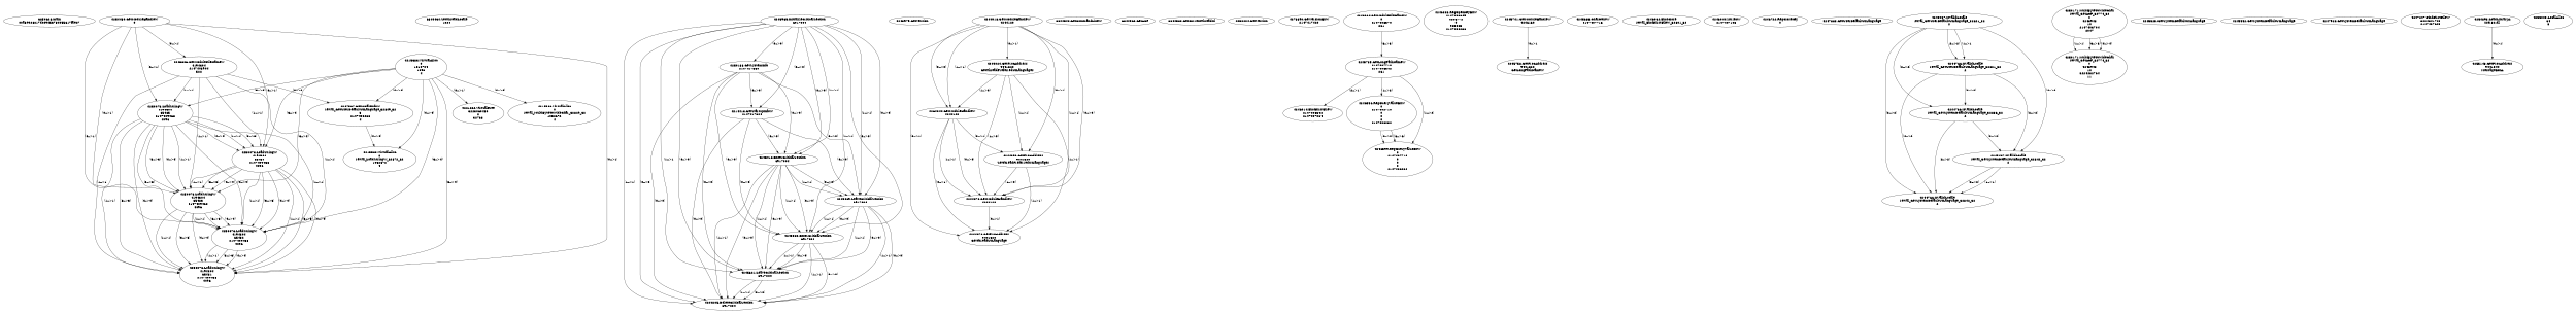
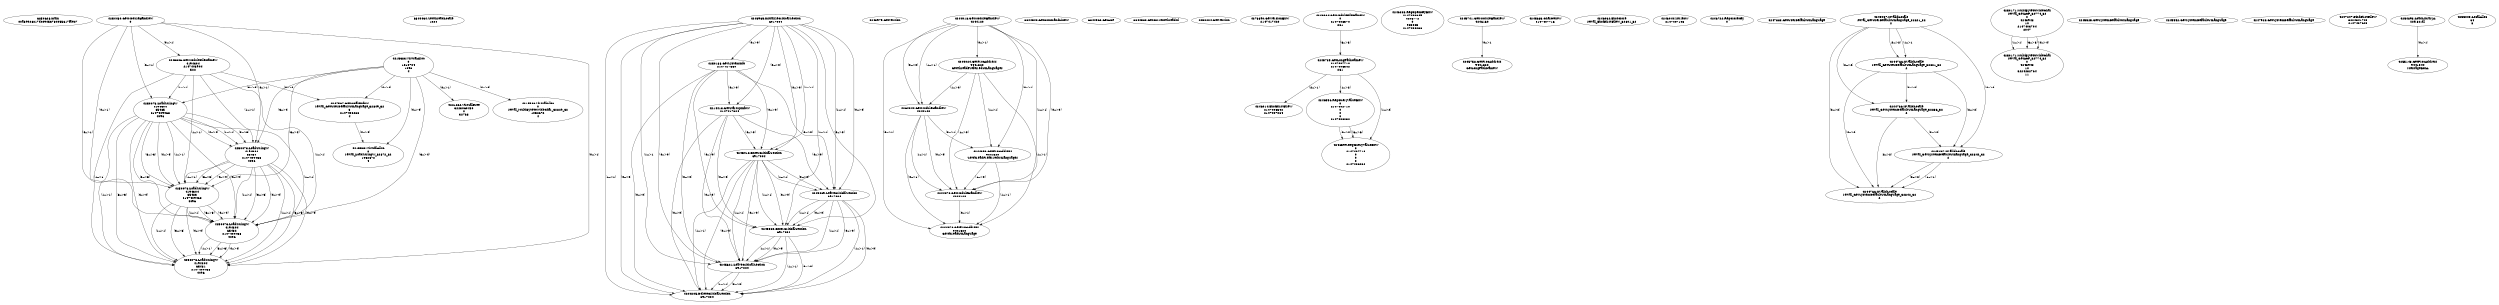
  digraph {
    n1 [label="6850628.main\n00a39926c17dc49453784055617fae27"]
    n2 [label="4254480.GetModuleHandleW\n0"]
    n3 [label="4243306.GetModuleFileNameW\n4194304\n2147408904\n522"]
    n4 [label="4250073.LoadStringW\n4194304\n65485\n2147409468\n4096"]
    n5 [label="4250073.LoadStringW\n4194304\n65484\n2147409468\n4096"]
    n6 [label="4250073.LoadStringW\n4194304\n65483\n2147409468\n4096"]
    n7 [label="4250073.LoadStringW\n4194304\n65482\n2147409468\n4096"]
    n8 [label="4250073.LoadStringW\n4194304\n65481\n2147409468\n4096"]
    n9 [label="4247567.GetLocaleInfoW\nretval_GetUserDefaultUILanguage_32849_32\n3\n2147408268\n4"]
    n10 [label="6844434.SetThreadLocale\n1024"]
    n11 [label="4243965.InitializeCriticalSection\n6917004"]
    n12 [label="4250188.GetSystemInfo\n2147417660"]
    n13 [label="4214413.GetStartupInfoW\n2147417624"]
    n14 [label="4245418.EnterCriticalSection\n6917004"]
    n15 [label="4245469.LeaveCriticalSection\n6917004"]
    n16 [label="4245580.EnterCriticalSection\n6917004"]
    n17 [label="4245621.LeaveCriticalSection\n6917004"]
    n18 [label="4244205.DeleteCriticalSection\n6917004"]
    n19 [label="4243979.GetVersion\n"]
    n20 [label="4244018.GetModuleHandleW\n4244120"]
    n21 [label="4244024.GetProcAddress\n9441320\nGetThreadPreferredUILanguages"]
    n22 [label="4264044.GetModuleHandleW\n4244120"]
    n23 [label="4244050.GetProcAddress\n9441320\nSetThreadPreferredUILanguages"]
    n24 [label="4244070.GetModuleHandleW\n4244120"]
    n25 [label="4244076.GetProcAddress\n9441320\nGetThreadUILanguage"]
    n26 [label="6844540.GetCommandLineW\n"]
    n27 [label="6844560.GetACP\n"]
    n28 [label="6844580.GetCurrentThreadId\n"]
    n29 [label="4250204.GetVersion\n"]
    n30 [label="4276690.GetVersionExW\n2147417420"]
    n31 [label="4215588.VirtualAlloc\n0\nretval_LoadStringW_32872_32\n1052672\n4"]
    n32 [label="4248064.GetModuleFileNameW\n0\n2147408370\n261"]
    n33 [label="4245785.GetLongPathNameW\n2147407710\n2147406542\n261"]
    n34 [label="4246014.FindFirstFileW\n2147406542\n2147407064"]
    n35 [label="4246556.RegQueryValueExW\n0\n2147402710\n0\n0\n0\n2147408232"]
    n36 [label="4246599.RegQueryValueExW\n0\n2147407710\n0\n0\n0\n2147408232"]
    n37 [label="4215383.VirtualAlloc\n0\n1310704\n1096\n4"]
    n38 [label="4221262.VirtualFree\n3223060480\n0\n32768"]
    n39 [label="4215588.VirtualAlloc\n0\nretval_MultiByteToWideChar_32829_32\n1052672\n4"]
    n40 [label="4246338.RegOpenKeyExW\n2147483649\n4246772\n0\n983065\n2147408236"]
    n41 [label="4245741.GetModuleHandleW\n4246160"]
    n42 [label="4245758.GetProcAddress\n9441320\nGetLongPathNameW"]
    n43 [label="4245683.CharNextW\n2147407716"]
    n44 [label="4246032.FindClose\nretval_FindFirstFileW_32801_32"]
    n45 [label="4246044.lstrlenW\n2147407108"]
    n46 [label="4246722.RegCloseKey\n0"]
    n47 [label="4247883.GetUserDefaultUILanguage\n"]
    n48 [label="4245487.IsValidLocale\nretval_GetUserDefaultUILanguage_32821_32\n2"]
    n49 [label="4244766.IsValidLocale\nretval_GetUserDefaultUILanguage_32821_32\n2"]
    n50 [label="4244766.IsValidLocale\nretval_GetSystemDefaultUILanguage_32836_32\n2"]
    n51 [label="4245487.IsValidLocale\nretval_GetSystemDefaultUILanguage_32842_32\n2"]
    n52 [label="4244766.IsValidLocale\nretval_GetSystemDefaultUILanguage_32842_32\n2"]
    n53 [label="4250171.MultiByteToWideChar\nretval_GetACP_32774_32\n0\n4243948\n10\n2147403704\n2047"]
    n54 [label="4250171.MultiByteToWideChar\nretval_GetACP_32774_32\n0\n4243948\n10\n3224282764\n11"]
    n55 [label="4245525.GetSystemDefaultUILanguage\n"]
    n56 [label="4245552.GetSystemDefaultUILanguage\n"]
    n57 [label="4247923.GetSystemDefaultUILanguage\n"]
    n58 [label="4247247.FindFirstFileW\n3224341740\n2147407640"]
    n59 [label="4254893.LoadLibraryA\nuser32.dll"]
    n60 [label="4255148.GetProcAddress\n9441344\nMessageBoxA"]
    n61 [label="4255003.LocalAlloc\n64\n8"]
    n2 -> n3 [label="(0-->1)"]
    n2 -> n4 [label="(0-->1)"]
    n2 -> n5 [label="(0-->1)"]
    n2 -> n6 [label="(0-->1)"]
    n2 -> n7 [label="(0-->1)"]
    n2 -> n8 [label="(0-->1)"]
    n3 -> n4 [label="(1-->1)"]
    n3 -> n5 [label="(1-->1)"]
    n3 -> n6 [label="(1-->1)"]
    n3 -> n7 [label="(1-->1)"]
    n3 -> n8 [label="(1-->1)"]
    n3 -> n9 [label="(0-->2)"]
    n4 -> n5 [label="(1-->1)"]
    n4 -> n5 [label="(3-->3)"]
    n4 -> n5 [label="(4-->4)"]
    n4 -> n6 [label="(1-->1)"]
    n4 -> n6 [label="(3-->3)"]
    n4 -> n6 [label="(4-->4)"]
    n4 -> n7 [label="(1-->1)"]
    n4 -> n7 [label="(3-->3)"]
    n4 -> n7 [label="(4-->4)"]
    n4 -> n8 [label="(1-->1)"]
    n4 -> n8 [label="(3-->3)"]
    n4 -> n8 [label="(4-->4)"]
    n5 -> n6 [label="(1-->1)"]
    n5 -> n6 [label="(3-->3)"]
    n5 -> n6 [label="(4-->4)"]
    n5 -> n7 [label="(1-->1)"]
    n5 -> n7 [label="(3-->3)"]
    n5 -> n7 [label="(4-->4)"]
    n5 -> n8 [label="(1-->1)"]
    n5 -> n8 [label="(3-->3)"]
    n5 -> n8 [label="(4-->4)"]
    n6 -> n7 [label="(1-->1)"]
    n6 -> n7 [label="(3-->3)"]
    n6 -> n7 [label="(4-->4)"]
    n6 -> n8 [label="(1-->1)"]
    n6 -> n8 [label="(3-->3)"]
    n6 -> n8 [label="(4-->4)"]
    n7 -> n8 [label="(1-->1)"]
    n7 -> n8 [label="(3-->3)"]
    n7 -> n8 [label="(4-->4)"]
    n9 -> n31 [label="(4-->4)"]
    n11 -> n12 [label="(0-->0)"]
    n11 -> n13 [label="(0-->0)"]
    n11 -> n14 [label="(1-->1)"]
    n11 -> n14 [label="(0-->0)"]
    n11 -> n15 [label="(1-->1)"]
    n11 -> n15 [label="(0-->0)"]
    n11 -> n16 [label="(1-->1)"]
    n11 -> n16 [label="(0-->0)"]
    n11 -> n17 [label="(1-->1)"]
    n11 -> n17 [label="(0-->0)"]
    n11 -> n18 [label="(1-->1)"]
    n11 -> n18 [label="(0-->0)"]
    n12 -> n13 [label="(0-->0)"]
    n12 -> n14 [label="(0-->0)"]
    n12 -> n15 [label="(0-->0)"]
    n12 -> n16 [label="(0-->0)"]
    n12 -> n17 [label="(0-->0)"]
    n12 -> n18 [label="(0-->0)"]
    n13 -> n14 [label="(0-->0)"]
    n13 -> n15 [label="(0-->0)"]
    n13 -> n16 [label="(0-->0)"]
+   n13 -> n17 [label="(0-->0)"]
    n13 -> n18 [label="(0-->0)"]
    n14 -> n15 [label="(1-->1)"]
    n14 -> n15 [label="(0-->0)"]
    n14 -> n16 [label="(1-->1)"]
    n14 -> n16 [label="(0-->0)"]
    n14 -> n17 [label="(1-->1)"]
    n14 -> n17 [label="(0-->0)"]
    n14 -> n18 [label="(1-->1)"]
    n14 -> n18 [label="(0-->0)"]
    n15 -> n16 [label="(1-->1)"]
    n15 -> n16 [label="(0-->0)"]
    n15 -> n17 [label="(1-->1)"]
    n15 -> n17 [label="(0-->0)"]
    n15 -> n18 [label="(1-->1)"]
    n15 -> n18 [label="(0-->0)"]
    n16 -> n17 [label="(1-->1)"]
    n16 -> n17 [label="(0-->0)"]
    n16 -> n18 [label="(1-->1)"]
    n16 -> n18 [label="(0-->0)"]
    n17 -> n18 [label="(1-->1)"]
    n17 -> n18 [label="(0-->0)"]
    n20 -> n21 [label="(0-->1)"]
    n20 -> n22 [label="(1-->1)"]
    n20 -> n22 [label="(0-->0)"]
    n20 -> n23 [label="(0-->1)"]
    n20 -> n24 [label="(1-->1)"]
    n20 -> n24 [label="(0-->0)"]
    n20 -> n25 [label="(0-->1)"]
    n21 -> n22 [label="(1-->0)"]
    n21 -> n23 [label="(1-->1)"]
    n21 -> n24 [label="(1-->0)"]
    n21 -> n25 [label="(1-->1)"]
    n22 -> n23 [label="(0-->1)"]
    n22 -> n24 [label="(1-->1)"]
    n22 -> n24 [label="(0-->0)"]
    n22 -> n25 [label="(0-->1)"]
    n23 -> n24 [label="(1-->0)"]
    n23 -> n25 [label="(1-->1)"]
    n24 -> n25 [label="(0-->1)"]
    n32 -> n33 [label="(3-->3)"]
    n33 -> n34 [label="(2-->1)"]
    n33 -> n35 [label="(1-->2)"]
    n33 -> n36 [label="(1-->2)"]
    n35 -> n36 [label="(2-->2)"]
    n35 -> n36 [label="(6-->6)"]
    n37 -> n4 [label="(3-->4)"]
    n37 -> n5 [label="(3-->4)"]
    n37 -> n6 [label="(3-->4)"]
    n37 -> n7 [label="(3-->4)"]
-   n37 -> n8 [label="(3-->4)"]
    n37 -> n9 [label="(4-->4)"]
    n37 -> n31 [label="(4-->4)"]
    n37 -> n38 [label="(0-->1)"]
    n37 -> n39 [label="(4-->4)"]
    n41 -> n42 [label="(0-->1)"]
    n48 -> n49 [label="(1-->1)"]
    n48 -> n49 [label="(2-->2)"]
    n48 -> n50 [label="(2-->2)"]
    n48 -> n51 [label="(2-->2)"]
    n48 -> n52 [label="(2-->2)"]
    n49 -> n50 [label="(2-->2)"]
    n49 -> n51 [label="(2-->2)"]
    n49 -> n52 [label="(2-->2)"]
    n50 -> n51 [label="(2-->2)"]
    n50 -> n52 [label="(2-->2)"]
    n51 -> n52 [label="(1-->1)"]
    n51 -> n52 [label="(2-->2)"]
    n53 -> n54 [label="(1-->1)"]
    n53 -> n54 [label="(3-->3)"]
    n53 -> n54 [label="(4-->4)"]
    n59 -> n60 [label="(0-->1)"]
  }
